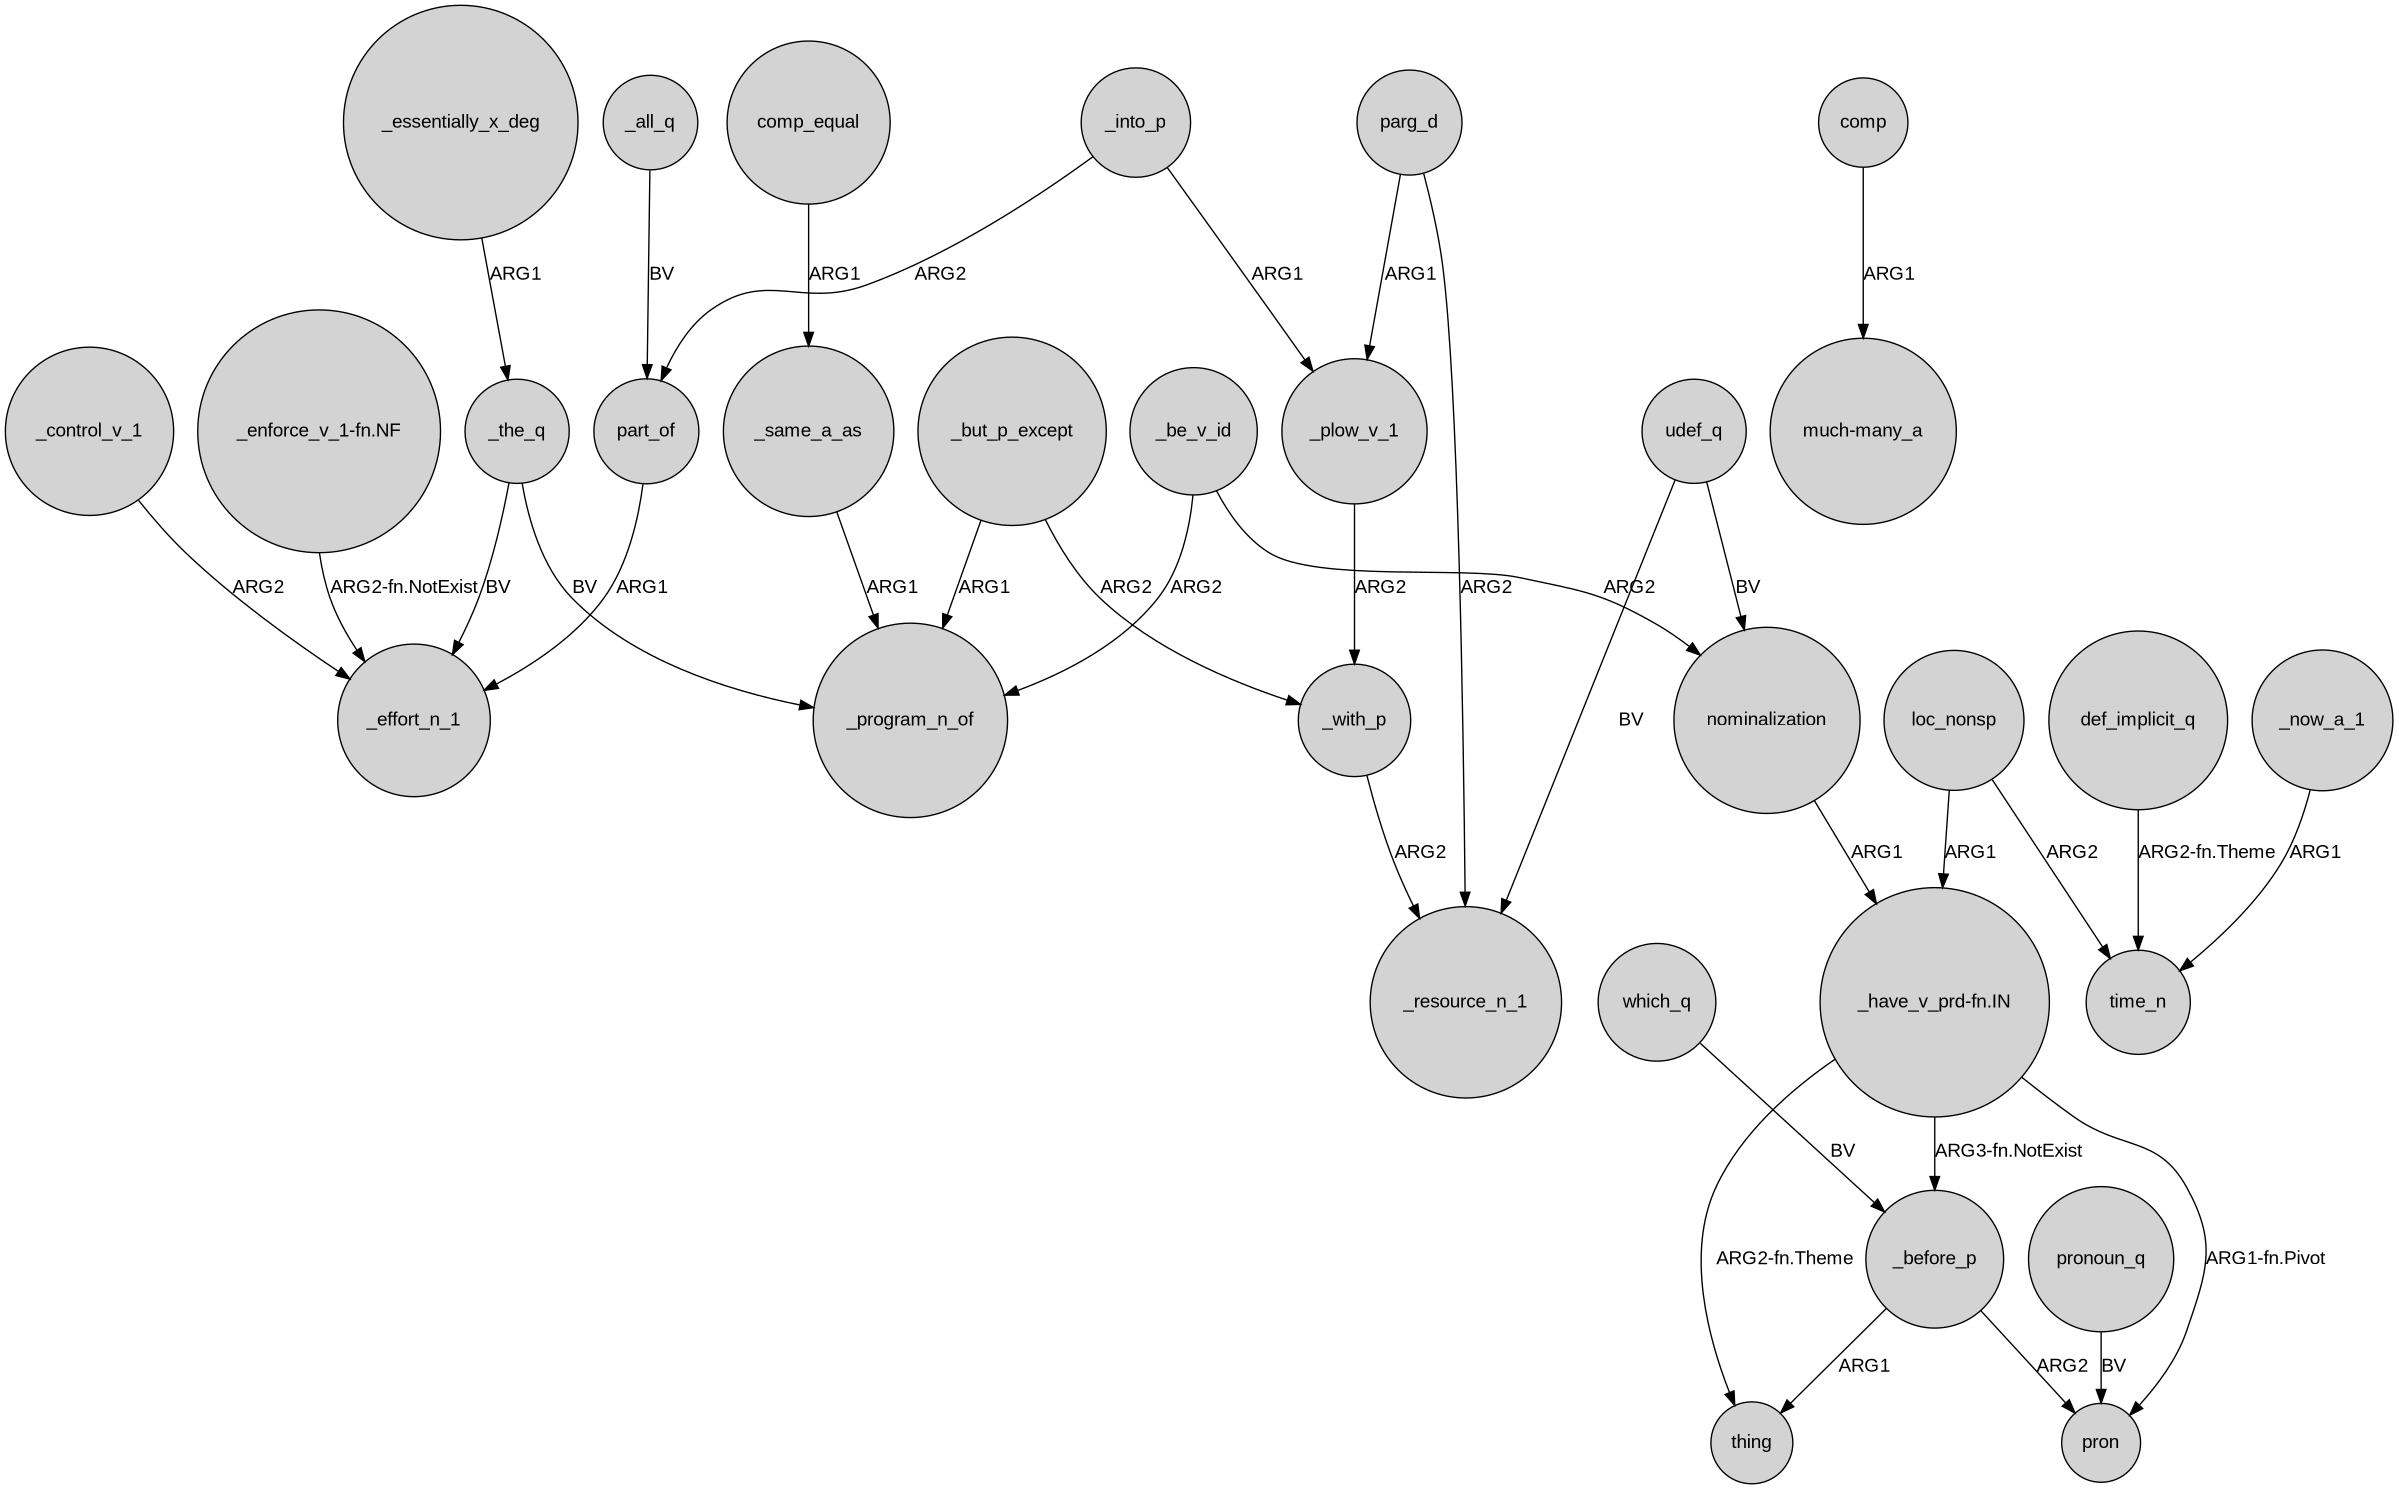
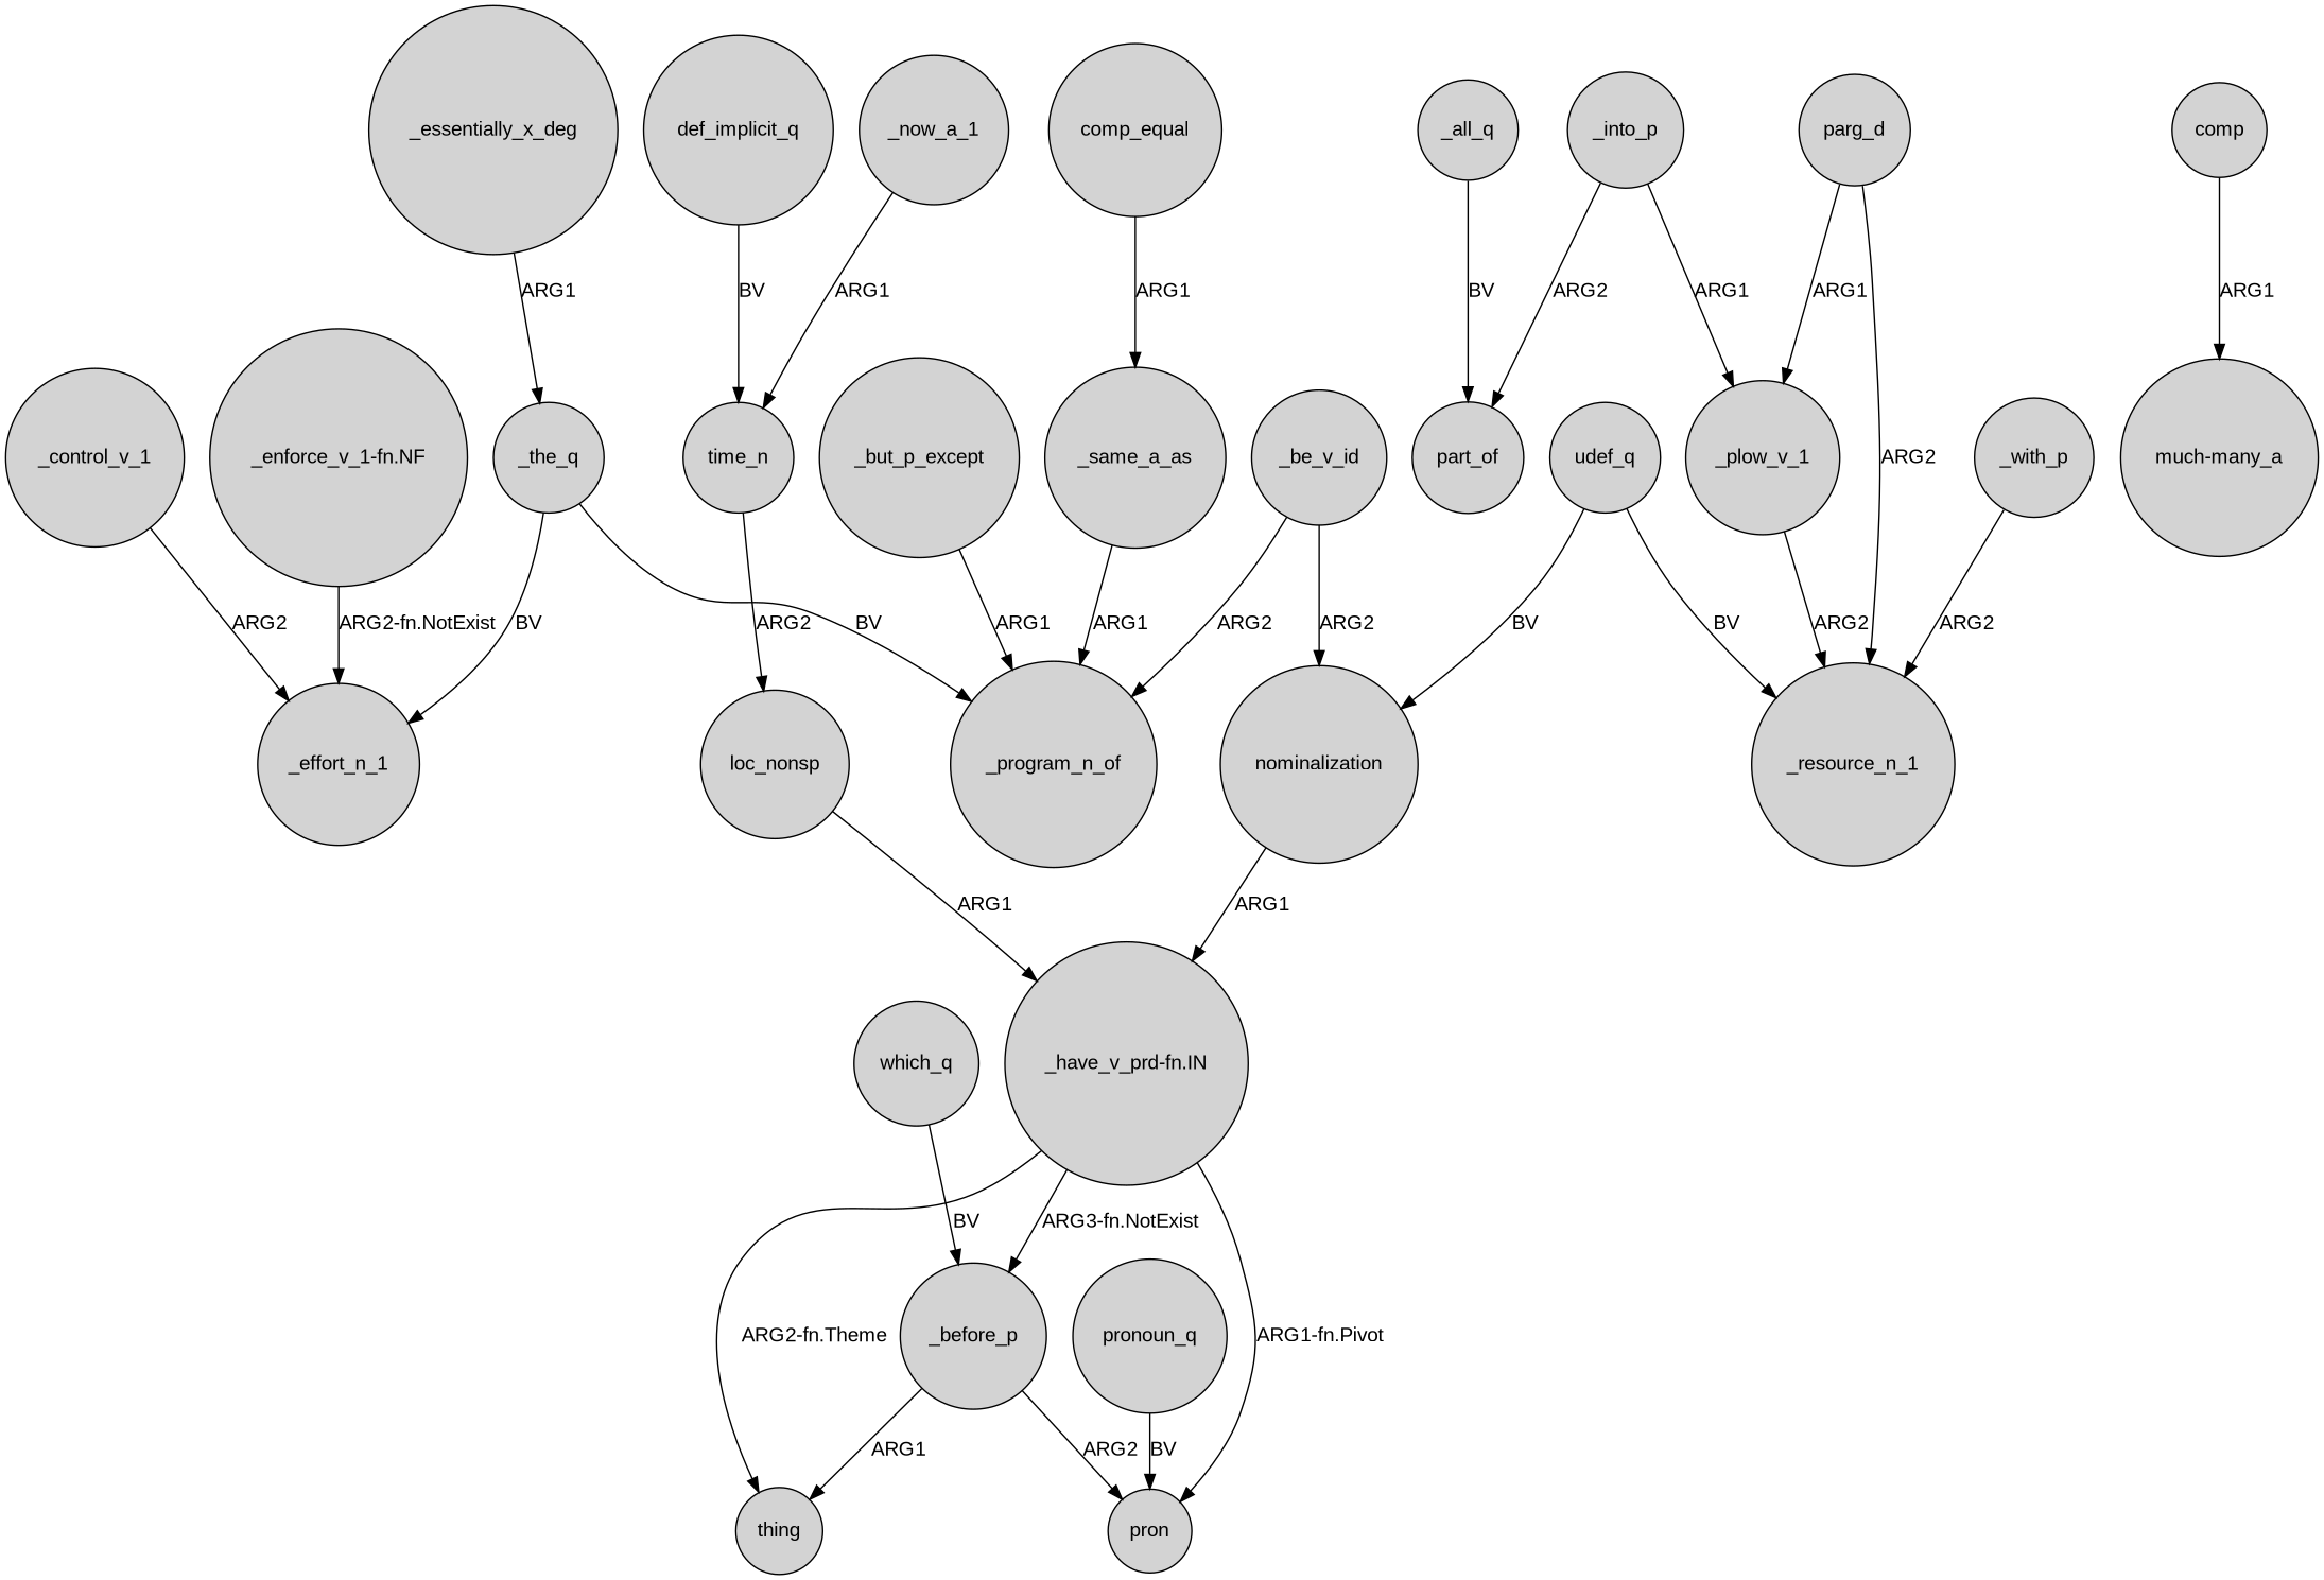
  digraph {
    fontname="Liberation Sans"
    node [fontname="Liberation Sans" shape=circle style=filled]
    edge [fontname="Liberation Sans"]
    _same_a_as
    _program_n_of
    _before_p
    pron
    thing
    part_of
    _effort_n_1
    _all_q
    _the_q
    _be_v_id
    nominalization
    "_have_v_prd-fn.IN"
    _into_p
    _plow_v_1
    _resource_n_1
    parg_d
    _but_p_except
    _with_p
    loc_nonsp
    time_n
    pronoun_q
    udef_q
    comp_equal
    comp
    "much-many_a"
    _control_v_1
    _now_a_1
    _essentially_x_deg
    "_enforce_v_1-fn.NF"
    def_implicit_q
    which_q
    _same_a_as -> _program_n_of [label=ARG1]
    _before_p -> pron [label=ARG2]
    _before_p -> thing [label=ARG1]
-   part_of -> _effort_n_1 [label=ARG1]
    _all_q -> part_of [label=BV]
    _the_q -> _program_n_of [label=BV]
    _the_q -> _effort_n_1 [label=BV]
    _be_v_id -> _program_n_of [label=ARG2]
    _be_v_id -> nominalization [label=ARG2]
    nominalization -> "_have_v_prd-fn.IN" [label=ARG1]
    "_have_v_prd-fn.IN" -> _before_p [label="ARG3-fn.NotExist"]
    "_have_v_prd-fn.IN" -> pron [label="ARG1-fn.Pivot"]
    "_have_v_prd-fn.IN" -> thing [label="ARG2-fn.Theme"]
    _into_p -> part_of [label=ARG2]
    _into_p -> _plow_v_1 [label=ARG1]
-   _plow_v_1 -> _with_p [label=ARG2]
+   _plow_v_1 -> _resource_n_1 [label=ARG2]
    parg_d -> _plow_v_1 [label=ARG1]
    parg_d -> _resource_n_1 [label=ARG2]
    _but_p_except -> _program_n_of [label=ARG1]
-   _but_p_except -> _with_p [label=ARG2]
    _with_p -> _resource_n_1 [label=ARG2]
    loc_nonsp -> "_have_v_prd-fn.IN" [label=ARG1]
-   loc_nonsp -> time_n [label=ARG2]
+   time_n -> loc_nonsp [label=ARG2]
    pronoun_q -> pron [label=BV]
    udef_q -> nominalization [label=BV]
    udef_q -> _resource_n_1 [label=BV]
    comp_equal -> _same_a_as [label=ARG1]
    comp -> "much-many_a" [label=ARG1]
    _control_v_1 -> _effort_n_1 [label=ARG2]
    _now_a_1 -> time_n [label=ARG1]
    _essentially_x_deg -> _the_q [label=ARG1]
    "_enforce_v_1-fn.NF" -> _effort_n_1 [label="ARG2-fn.NotExist"]
-   def_implicit_q -> time_n [label="ARG2-fn.Theme"]
+   def_implicit_q -> time_n [label=BV]
    which_q -> _before_p [label=BV]
  }
